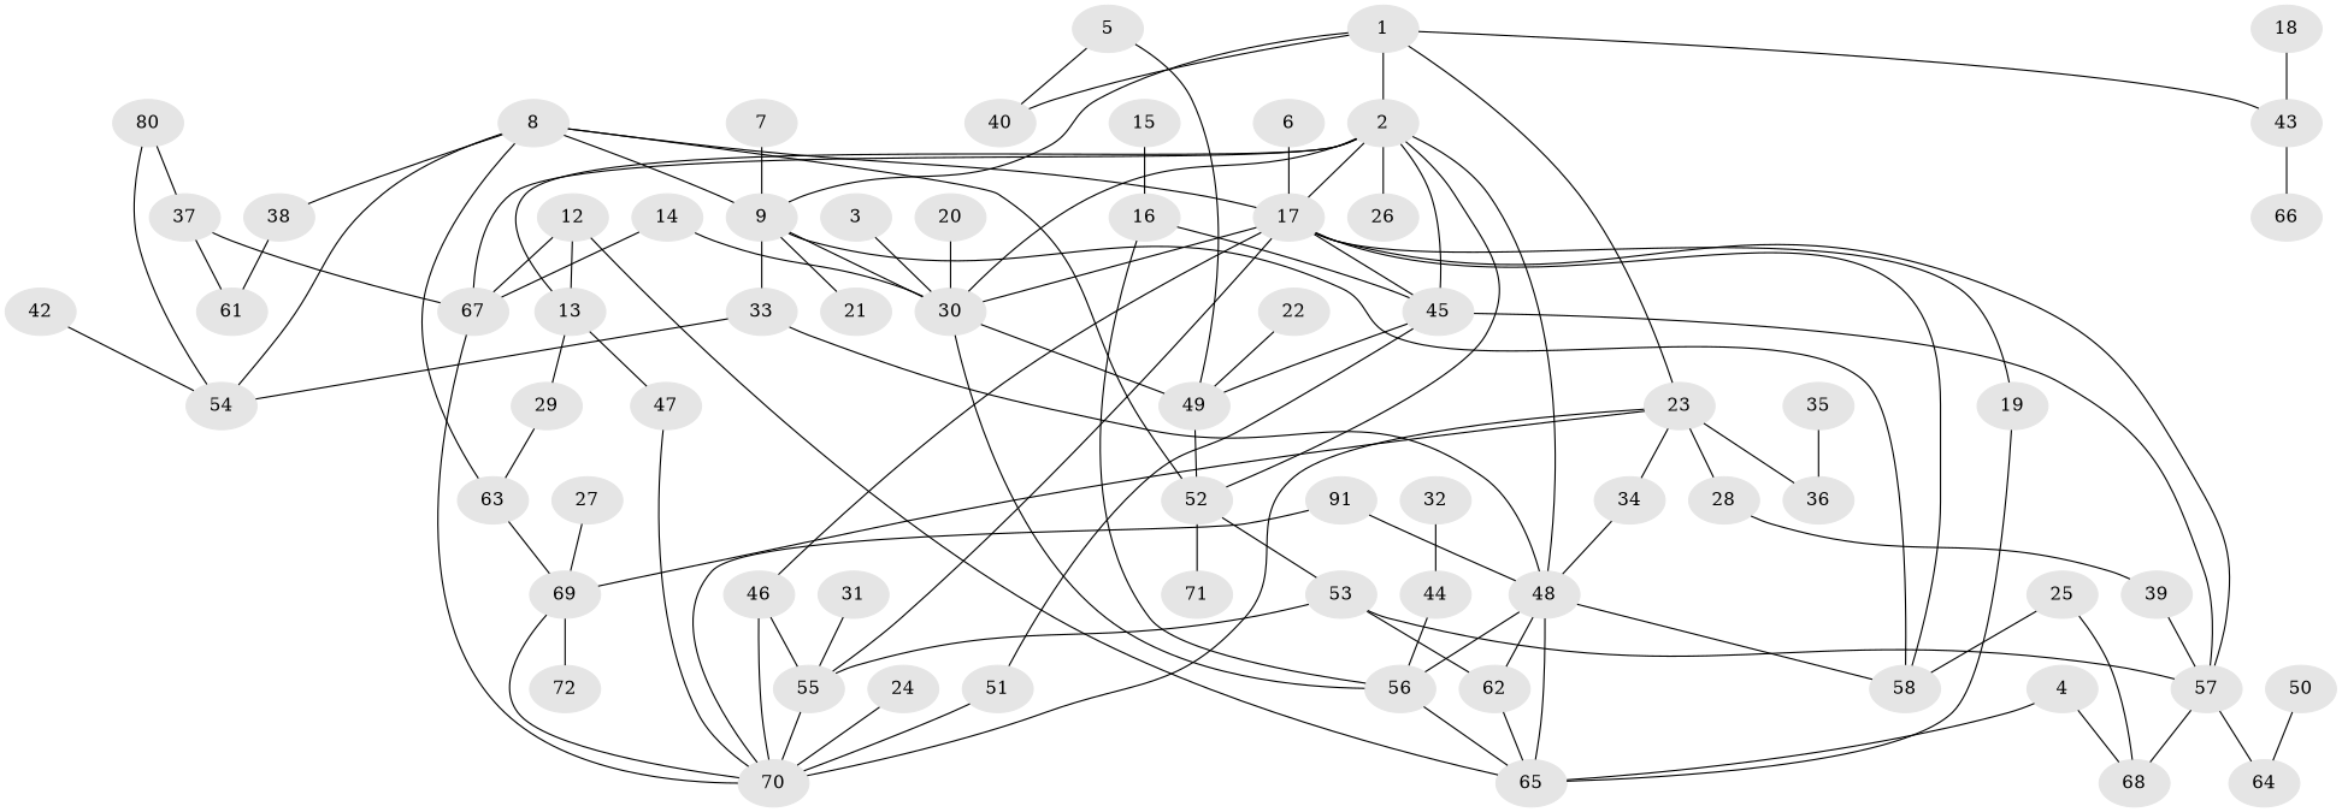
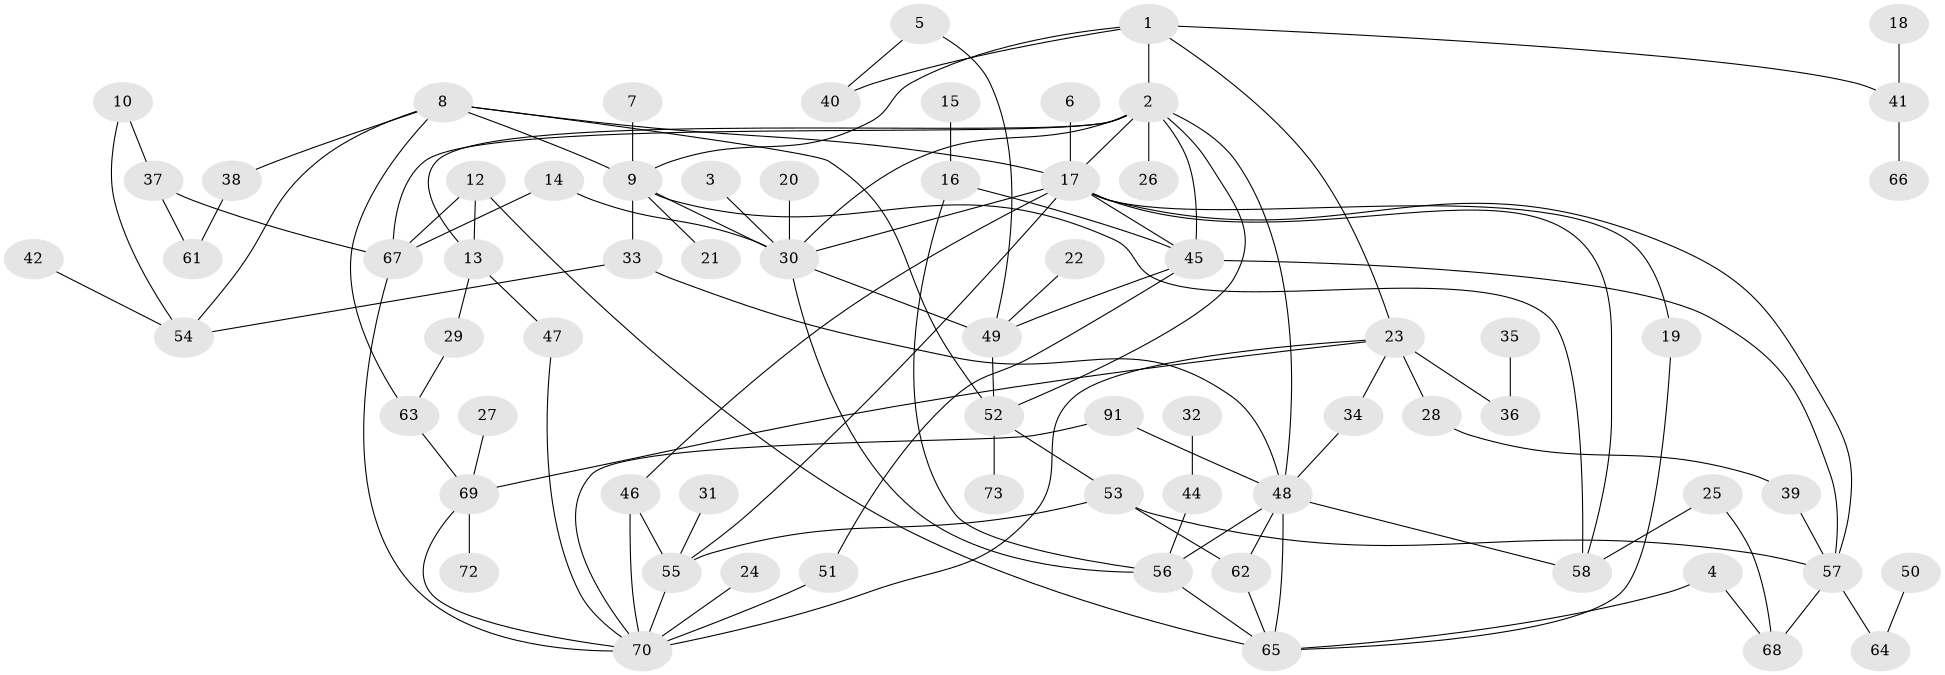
  graph {
    node [color=gray90 style=filled]
    edge [weight=1.0]
    1
    2
    9
    23
    40
-   43
+   43 [label=41]
    13
    17
    26
    30
    45
    48
    52
    67
    21
    33
    58
    28
    34
    36
    69
    70
    66
    29
    47
    19
    46
    55
    57
    49
    56
    51
    65
    62
    53
-   71
+   71 [label=73]
    3
    4
    68
    5
    6
    7
    8
    38
    54
    63
    61
-   10 [label=80]
+   10
    37
    12
    14
    15
    16
    64
    18
    20
    22
    39
    72
    24
    25
    27
    31
    32
    44
    35
    n67 [label=91]
    42
    50
    1 -- 2
    1 -- 9
    1 -- 23
    1 -- 40
    1 -- 43
    2 -- 13
    2 -- 17
    2 -- 26
    2 -- 30
    2 -- 45
    2 -- 48
    2 -- 52
    2 -- 67
    9 -- 30
    9 -- 21
    9 -- 33 [weight=2.0]
    9 -- 58
    23 -- 28
    23 -- 34
    23 -- 36
    23 -- 69
    23 -- 70
    43 -- 66
    13 -- 29
    13 -- 47
    17 -- 30
    17 -- 45
    17 -- 58
    17 -- 19
    17 -- 46
    17 -- 55
    17 -- 57
    30 -- 49 [weight=2.0]
    30 -- 56
    45 -- 57
    45 -- 49
    45 -- 51
    48 -- 58
    48 -- 56
    48 -- 65
    48 -- 62
    52 -- 53
    52 -- 71
    67 -- 70
    33 -- 48
    33 -- 54
    28 -- 39
    34 -- 48
    69 -- 70
    69 -- 72
    29 -- 63
    47 -- 70
    19 -- 65
    46 -- 70
    46 -- 55
    55 -- 70
    57 -- 68
    57 -- 64
    49 -- 52
    56 -- 65
    51 -- 70 [weight=2.0]
    62 -- 65
    53 -- 55
    53 -- 57
    53 -- 62
    3 -- 30
    4 -- 65
    4 -- 68
    5 -- 40
    5 -- 49
    6 -- 17
    7 -- 9
    8 -- 9
    8 -- 17
    8 -- 52
    8 -- 38
    8 -- 54
    8 -- 63
    38 -- 61
    63 -- 69
    10 -- 54
    10 -- 37
    37 -- 67
    37 -- 61
    12 -- 13
    12 -- 67
    12 -- 65
    14 -- 30
    14 -- 67
    15 -- 16
    16 -- 45
    16 -- 56
    18 -- 43
    20 -- 30
    22 -- 49
    39 -- 57
    24 -- 70
    25 -- 58
    25 -- 68
    27 -- 69
    31 -- 55
    32 -- 44
    44 -- 56
    35 -- 36
    n67 -- 48
    n67 -- 70
    42 -- 54
    50 -- 64
  }
